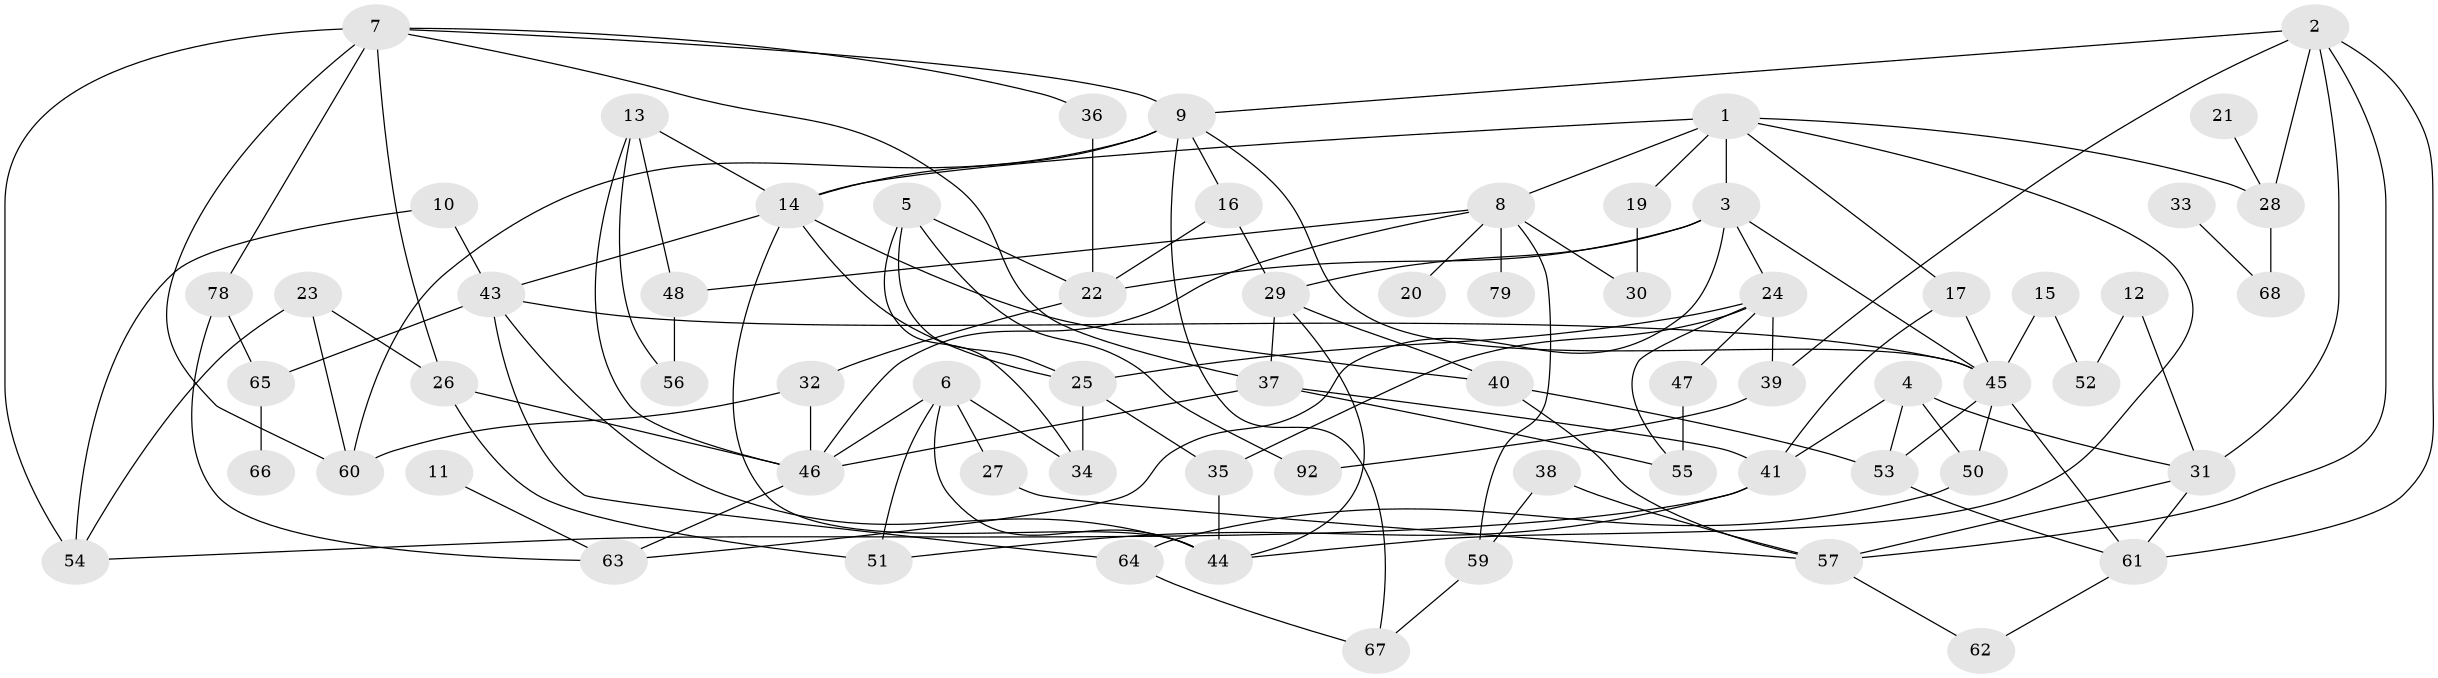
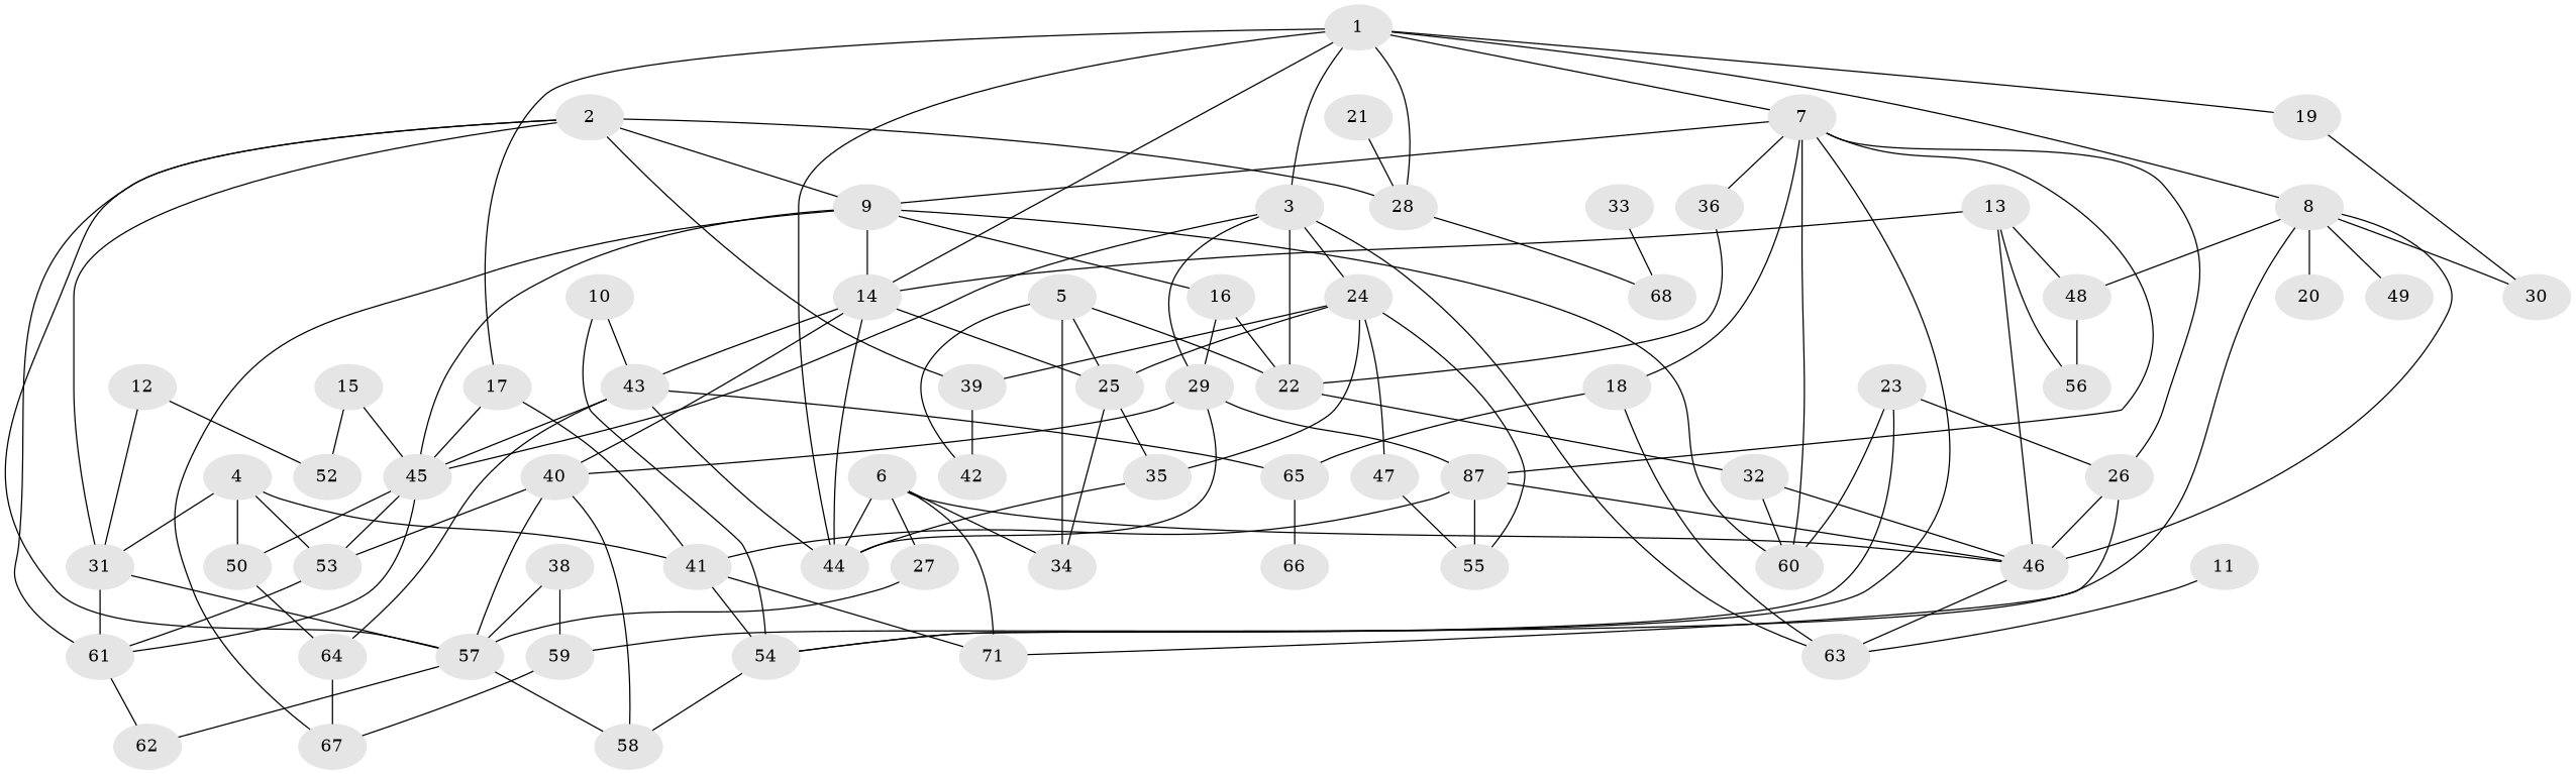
  graph {
    node [color=gray90 style=filled]
    edge [weight=1.0]
    1
    3
    7
    8
    14
    17
    19
    28
    44
    2
    9
    31
    39
    57
    61
    22
    24
    29
    45
    63
-   18 [label=78]
+   18
    26
    36
-   37
+   37 [label=87]
    54
    60
    46
    20
    30
    48
-   49 [label=79]
+   49
    59
    25
    43
    40
    41
    68
    16
    67
-   42 [label=92]
+   42
+   58
    62
    32
    35
    47
    55
    50
    53
    4
-   51
+   51 [label=71]
    64
    5
    34
    6
    27
    65
    56
    10
    11
    12
    52
    13
    15
    66
    21
    23
    33
    38
    1 -- 3
+   1 -- 7
    1 -- 8
    1 -- 14
    1 -- 17
    1 -- 19
    1 -- 28
    1 -- 44
    3 -- 22
    3 -- 24
    3 -- 29
    3 -- 45
    3 -- 63
    7 -- 9
    7 -- 18
    7 -- 26
    7 -- 36
    7 -- 37
    7 -- 54
    7 -- 60
    8 -- 46
    8 -- 20
    8 -- 30
    8 -- 48
    8 -- 49
    8 -- 59
    14 -- 44
    14 -- 25
    14 -- 43
    14 -- 40
    17 -- 45
    17 -- 41
    19 -- 30
    28 -- 68
    2 -- 28
    2 -- 9
    2 -- 31
    2 -- 39
    2 -- 57
    2 -- 61
    9 -- 14
    9 -- 45
    9 -- 60
    9 -- 16
    9 -- 67
    31 -- 57
    31 -- 61
    39 -- 42
+   57 -- 58
    57 -- 62
    61 -- 62
    22 -- 32
    24 -- 39
    24 -- 25
    24 -- 35
    24 -- 47
    24 -- 55
    29 -- 44
    29 -- 37
    29 -- 40
    45 -- 61
    45 -- 50
    45 -- 53
    18 -- 63
    18 -- 65
    26 -- 46
    26 -- 51
    36 -- 22
    37 -- 46
    37 -- 41 [weight=2.0]
    37 -- 55
+   54 -- 58
    46 -- 63
    48 -- 56
    59 -- 67
    25 -- 35 [weight=2.0]
    25 -- 34
    43 -- 44
    43 -- 45
    43 -- 64
    43 -- 65
    40 -- 57
+   40 -- 58 [weight=2.0]
    40 -- 53 [weight=2.0]
    41 -- 54
    41 -- 51
    16 -- 22
    16 -- 29
    32 -- 60
    32 -- 46
    35 -- 44
    47 -- 55
    50 -- 64
    53 -- 61
    4 -- 31
    4 -- 41
    4 -- 50
    4 -- 53
    64 -- 67
    5 -- 22
    5 -- 25
    5 -- 42
    5 -- 34
    6 -- 44
    6 -- 46
    6 -- 51
    6 -- 34
    6 -- 27
    27 -- 57
    65 -- 66
    10 -- 54
    10 -- 43
    11 -- 63
    12 -- 31
    12 -- 52
    13 -- 14
    13 -- 46
    13 -- 48
    13 -- 56
    15 -- 45
    15 -- 52
    21 -- 28
    23 -- 26
    23 -- 54
    23 -- 60
    33 -- 68
    38 -- 57
    38 -- 59
  }
